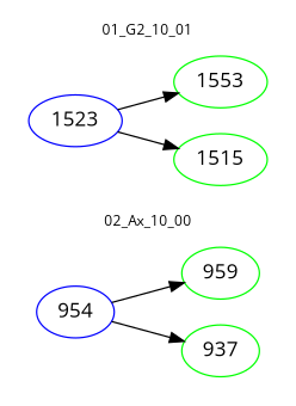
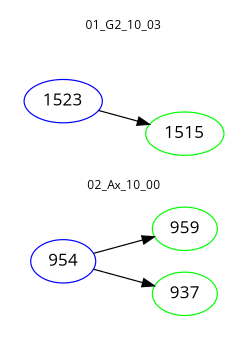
  digraph {
    fontname="Open Sans"
    rankdir=LR
    node [color=green fontname="Open Sans"]
    edge [color=black fontname="Open Sans"]
    n1 [color=blue label=954]
    n2 [label=937]
    n3 [label=959]
    n4 [color=blue label=1523]
    n5 [label=1515]
-   n6 [label=1553]
    subgraph cluster_1 {
      color=white
      fontsize=10
      label="02_Ax_10_00"
      n1
      n2
      n3
    }
    subgraph cluster_2 {
      color=white
      fontsize=10
-     label="01_G2_10_01"
+     label="01_G2_10_03"
      n4
      n5
-     n6
    }
    n1 -> n2
    n1 -> n3
    n4 -> n5
-   n4 -> n6
  }
